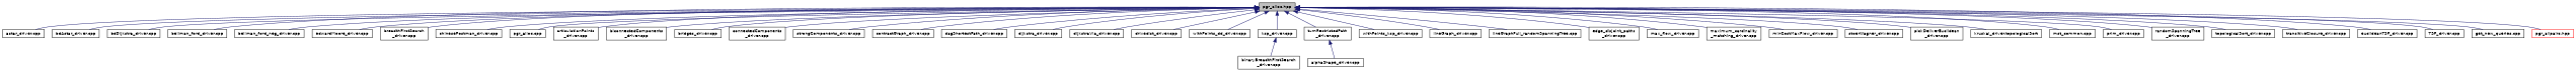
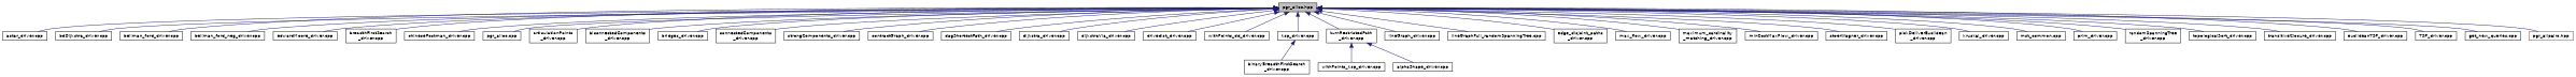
  digraph {
    node [color=black fillcolor=white fontname=Helvetica fontsize=10 shape=record style=filled]
    edge [color=midnightblue dir=back fontname=Helvetica fontsize=10 labelfontname=Helvetica labelfontsize=10 style=solid]
    n1 [fillcolor=grey75 fontcolor=black height=0.2 label="pgr_alloc.hpp" width=0.4]
    n2 [height=0.2 label="astar_driver.cpp" width=0.4]
-   n3 [height=0.2 label="bdAstar_driver.cpp" width=0.4]
    n4 [height=0.2 label="bdDijkstra_driver.cpp" width=0.4]
    n5 [height=0.2 label="bellman_ford_driver.cpp" width=0.4]
    n6 [height=0.2 label="bellman_ford_neg_driver.cpp" width=0.4]
    n7 [height=0.2 label="edwardMoore_driver.cpp" width=0.4]
    n8 [height=0.2 label="breadthFirstSearch\l_driver.cpp" width=0.4]
    n9 [height=0.2 label="chinesePostman_driver.cpp" width=0.4]
    n10 [height=0.2 label="pgr_alloc.cpp" width=0.4]
    n11 [height=0.2 label="articulationPoints\l_driver.cpp" width=0.4]
    n12 [height=0.2 label="biconnectedComponents\l_driver.cpp" width=0.4]
    n13 [height=0.2 label="bridges_driver.cpp" width=0.4]
    n14 [height=0.2 label="connectedComponents\l_driver.cpp" width=0.4]
    n15 [height=0.2 label="strongComponents_driver.cpp" width=0.4]
    n16 [height=0.2 label="contractGraph_driver.cpp" width=0.4]
    n17 [height=0.2 label="dagShortestPath_driver.cpp" width=0.4]
    n18 [height=0.2 label="dijkstra_driver.cpp" width=0.4]
    n19 [height=0.2 label="dijkstraVia_driver.cpp" width=0.4]
    n20 [height=0.2 label="drivedist_driver.cpp" width=0.4]
    n21 [height=0.2 label="withPoints_dd_driver.cpp" width=0.4]
    n22 [height=0.2 label="ksp_driver.cpp" width=0.4]
    n23 [height=0.2 label="turnRestrictedPath\l_driver.cpp" width=0.4]
    n24 [height=0.2 label="withPoints_ksp_driver.cpp" width=0.4]
    n25 [height=0.2 label="lineGraph_driver.cpp" width=0.4]
    n26 [height=0.2 label="lineGraphFull_randomSpanningTree.cpp" width=0.4]
    n27 [height=0.2 label="edge_disjoint_paths\l_driver.cpp" width=0.4]
    n28 [height=0.2 label="max_flow_driver.cpp" width=0.4]
    n29 [height=0.2 label="maximum_cardinality\l_matching_driver.cpp" width=0.4]
    n30 [height=0.2 label="minCostMaxFlow_driver.cpp" width=0.4]
    n31 [height=0.2 label="stoerWagner_driver.cpp" width=0.4]
    n32 [height=0.2 label="pickDeliverEuclidean\l_driver.cpp" width=0.4]
-   n33 [height=0.2 label="kruskal_driver.topologicalSort" width=0.4]
+   n33 [height=0.2 label="kruskal_driver.cpp" width=0.4]
    n34 [height=0.2 label="mst_common.cpp" width=0.4]
    n35 [height=0.2 label="prim_driver.cpp" width=0.4]
    n36 [height=0.2 label="randomSpanningTree\l_driver.cpp" width=0.4]
    n37 [height=0.2 label="topologicalSort_driver.cpp" width=0.4]
    n38 [height=0.2 label="transitiveClosure_driver.cpp" width=0.4]
    n39 [height=0.2 label="euclideanTSP_driver.cpp" width=0.4]
    n40 [height=0.2 label="TSP_driver.cpp" width=0.4]
    n41 [height=0.2 label="get_new_queries.cpp" width=0.4]
    n42 [color=red height=0.2 label="pgr_allpairs.hpp" width=0.4]
    n43 [height=0.2 label="alphaShape_driver.cpp" width=0.4]
    n44 [height=0.2 label="binaryBreadthFirstSearch\l_driver.cpp" width=0.4]
    n1 -> n2
-   n1 -> n3
    n1 -> n4
    n1 -> n5
    n1 -> n6
    n1 -> n7
    n1 -> n8
    n1 -> n9
    n1 -> n10
    n1 -> n11
    n1 -> n12
    n1 -> n13
    n1 -> n14
    n1 -> n15
    n1 -> n16
    n1 -> n17
    n1 -> n18
    n1 -> n19
    n1 -> n20
    n1 -> n21
    n1 -> n22
    n1 -> n23
-   n1 -> n24
+   n23 -> n24
    n1 -> n25
    n1 -> n26
    n1 -> n27
    n1 -> n28
    n1 -> n29
    n1 -> n30
    n1 -> n31
    n1 -> n32
    n1 -> n33
    n1 -> n34
    n1 -> n35
    n1 -> n36
    n1 -> n37
    n1 -> n38
    n1 -> n39
    n1 -> n40
    n1 -> n41
    n1 -> n42
    n22 -> n44
    n23 -> n43
  }
